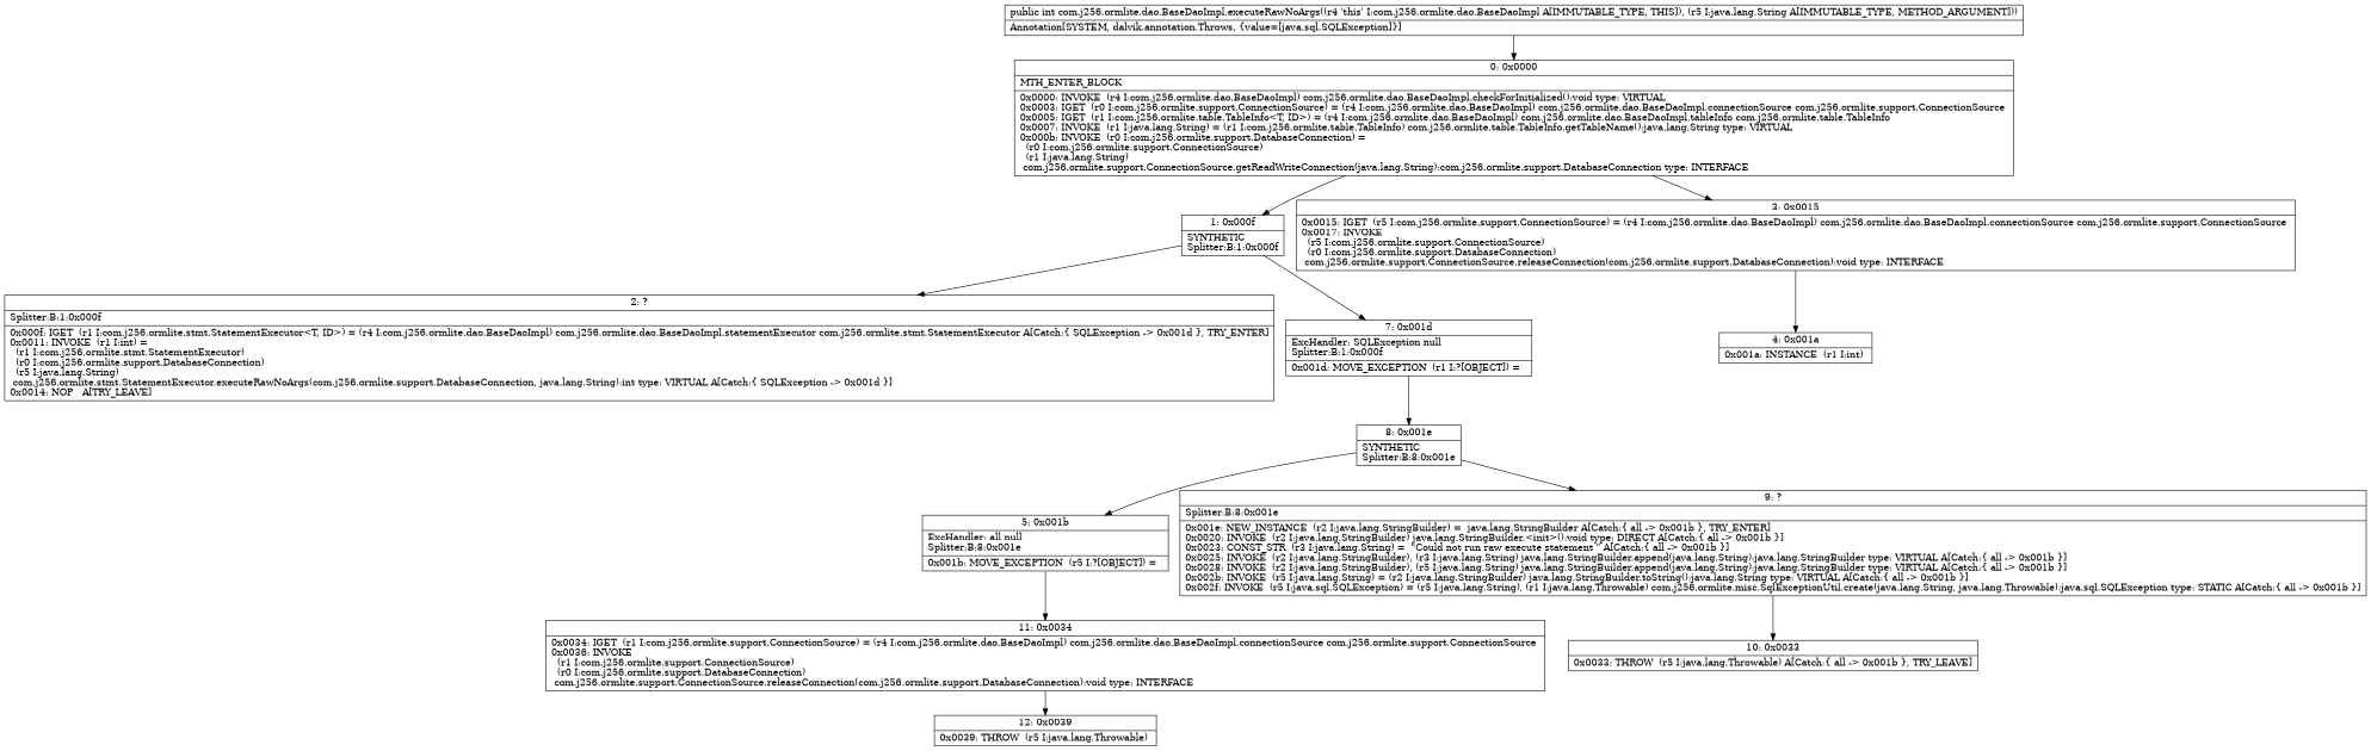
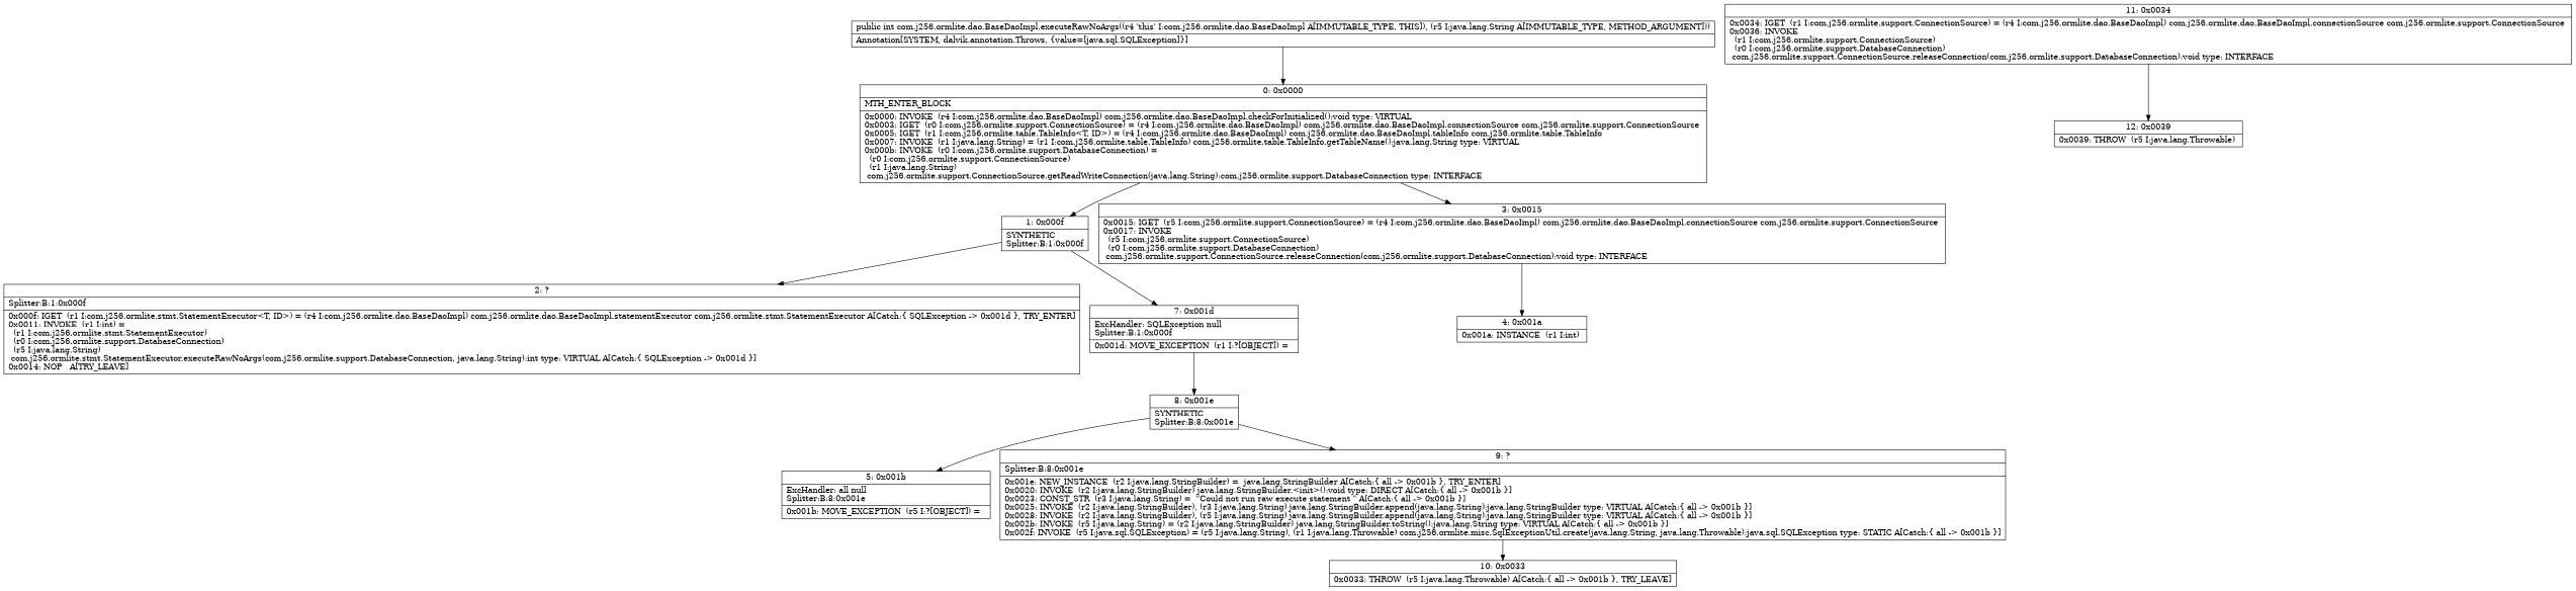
  digraph {
    node [shape=record]
    n1 [label="{0\:\ 0x0000|MTH_ENTER_BLOCK\l|0x0000: INVOKE  (r4 I:com.j256.ormlite.dao.BaseDaoImpl) com.j256.ormlite.dao.BaseDaoImpl.checkForInitialized():void type: VIRTUAL \l0x0003: IGET  (r0 I:com.j256.ormlite.support.ConnectionSource) = (r4 I:com.j256.ormlite.dao.BaseDaoImpl) com.j256.ormlite.dao.BaseDaoImpl.connectionSource com.j256.ormlite.support.ConnectionSource \l0x0005: IGET  (r1 I:com.j256.ormlite.table.TableInfo\<T, ID\>) = (r4 I:com.j256.ormlite.dao.BaseDaoImpl) com.j256.ormlite.dao.BaseDaoImpl.tableInfo com.j256.ormlite.table.TableInfo \l0x0007: INVOKE  (r1 I:java.lang.String) = (r1 I:com.j256.ormlite.table.TableInfo) com.j256.ormlite.table.TableInfo.getTableName():java.lang.String type: VIRTUAL \l0x000b: INVOKE  (r0 I:com.j256.ormlite.support.DatabaseConnection) = \l  (r0 I:com.j256.ormlite.support.ConnectionSource)\l  (r1 I:java.lang.String)\l com.j256.ormlite.support.ConnectionSource.getReadWriteConnection(java.lang.String):com.j256.ormlite.support.DatabaseConnection type: INTERFACE \l}"]
    n2 [label="{1\:\ 0x000f|SYNTHETIC\lSplitter:B:1:0x000f\l}"]
    n3 [label="{3\:\ 0x0015|0x0015: IGET  (r5 I:com.j256.ormlite.support.ConnectionSource) = (r4 I:com.j256.ormlite.dao.BaseDaoImpl) com.j256.ormlite.dao.BaseDaoImpl.connectionSource com.j256.ormlite.support.ConnectionSource \l0x0017: INVOKE  \l  (r5 I:com.j256.ormlite.support.ConnectionSource)\l  (r0 I:com.j256.ormlite.support.DatabaseConnection)\l com.j256.ormlite.support.ConnectionSource.releaseConnection(com.j256.ormlite.support.DatabaseConnection):void type: INTERFACE \l}"]
    n4 [label="{2\:\ ?|Splitter:B:1:0x000f\l|0x000f: IGET  (r1 I:com.j256.ormlite.stmt.StatementExecutor\<T, ID\>) = (r4 I:com.j256.ormlite.dao.BaseDaoImpl) com.j256.ormlite.dao.BaseDaoImpl.statementExecutor com.j256.ormlite.stmt.StatementExecutor A[Catch:\{ SQLException \-\> 0x001d \}, TRY_ENTER]\l0x0011: INVOKE  (r1 I:int) = \l  (r1 I:com.j256.ormlite.stmt.StatementExecutor)\l  (r0 I:com.j256.ormlite.support.DatabaseConnection)\l  (r5 I:java.lang.String)\l com.j256.ormlite.stmt.StatementExecutor.executeRawNoArgs(com.j256.ormlite.support.DatabaseConnection, java.lang.String):int type: VIRTUAL A[Catch:\{ SQLException \-\> 0x001d \}]\l0x0014: NOP   A[TRY_LEAVE]\l}"]
    n5 [label="{7\:\ 0x001d|ExcHandler: SQLException null\lSplitter:B:1:0x000f\l|0x001d: MOVE_EXCEPTION  (r1 I:?[OBJECT]) =  \l}"]
    n6 [label="{8\:\ 0x001e|SYNTHETIC\lSplitter:B:8:0x001e\l}"]
    n7 [label="{4\:\ 0x001a|0x001a: INSTANCE  (r1 I:int) \l}"]
    n8 [label="{5\:\ 0x001b|ExcHandler: all null\lSplitter:B:8:0x001e\l|0x001b: MOVE_EXCEPTION  (r5 I:?[OBJECT]) =  \l}"]
    n9 [label="{11\:\ 0x0034|0x0034: IGET  (r1 I:com.j256.ormlite.support.ConnectionSource) = (r4 I:com.j256.ormlite.dao.BaseDaoImpl) com.j256.ormlite.dao.BaseDaoImpl.connectionSource com.j256.ormlite.support.ConnectionSource \l0x0036: INVOKE  \l  (r1 I:com.j256.ormlite.support.ConnectionSource)\l  (r0 I:com.j256.ormlite.support.DatabaseConnection)\l com.j256.ormlite.support.ConnectionSource.releaseConnection(com.j256.ormlite.support.DatabaseConnection):void type: INTERFACE \l}"]
    n10 [label="{12\:\ 0x0039|0x0039: THROW  (r5 I:java.lang.Throwable) \l}"]
    n11 [label="{9\:\ ?|Splitter:B:8:0x001e\l|0x001e: NEW_INSTANCE  (r2 I:java.lang.StringBuilder) =  java.lang.StringBuilder A[Catch:\{ all \-\> 0x001b \}, TRY_ENTER]\l0x0020: INVOKE  (r2 I:java.lang.StringBuilder) java.lang.StringBuilder.\<init\>():void type: DIRECT A[Catch:\{ all \-\> 0x001b \}]\l0x0023: CONST_STR  (r3 I:java.lang.String) =  \"Could not run raw execute statement \" A[Catch:\{ all \-\> 0x001b \}]\l0x0025: INVOKE  (r2 I:java.lang.StringBuilder), (r3 I:java.lang.String) java.lang.StringBuilder.append(java.lang.String):java.lang.StringBuilder type: VIRTUAL A[Catch:\{ all \-\> 0x001b \}]\l0x0028: INVOKE  (r2 I:java.lang.StringBuilder), (r5 I:java.lang.String) java.lang.StringBuilder.append(java.lang.String):java.lang.StringBuilder type: VIRTUAL A[Catch:\{ all \-\> 0x001b \}]\l0x002b: INVOKE  (r5 I:java.lang.String) = (r2 I:java.lang.StringBuilder) java.lang.StringBuilder.toString():java.lang.String type: VIRTUAL A[Catch:\{ all \-\> 0x001b \}]\l0x002f: INVOKE  (r5 I:java.sql.SQLException) = (r5 I:java.lang.String), (r1 I:java.lang.Throwable) com.j256.ormlite.misc.SqlExceptionUtil.create(java.lang.String, java.lang.Throwable):java.sql.SQLException type: STATIC A[Catch:\{ all \-\> 0x001b \}]\l}"]
    n12 [label="{10\:\ 0x0033|0x0033: THROW  (r5 I:java.lang.Throwable) A[Catch:\{ all \-\> 0x001b \}, TRY_LEAVE]\l}"]
    n13 [label="{public int com.j256.ormlite.dao.BaseDaoImpl.executeRawNoArgs((r4 'this' I:com.j256.ormlite.dao.BaseDaoImpl A[IMMUTABLE_TYPE, THIS]), (r5 I:java.lang.String A[IMMUTABLE_TYPE, METHOD_ARGUMENT]))  | Annotation[SYSTEM, dalvik.annotation.Throws, \{value=[java.sql.SQLException]\}]\l}"]
    n1 -> n2
    n1 -> n3
    n2 -> n4
    n2 -> n5
    n3 -> n7
    n5 -> n6
    n6 -> n8
    n6 -> n11
-   n8 -> n9
    n9 -> n10
    n11 -> n12
    n13 -> n1
  }
